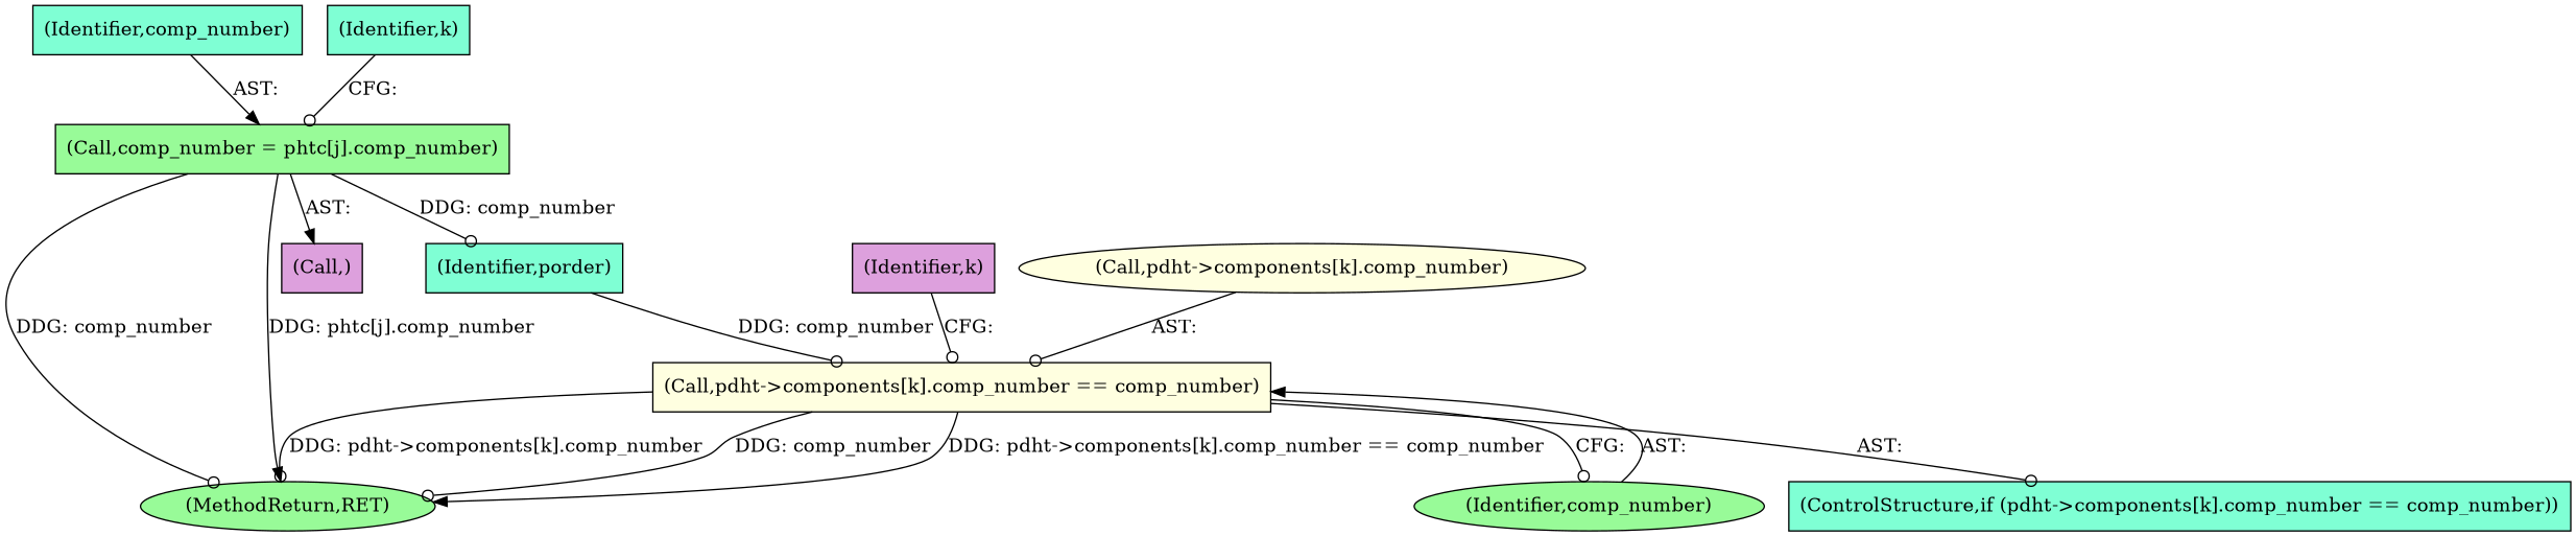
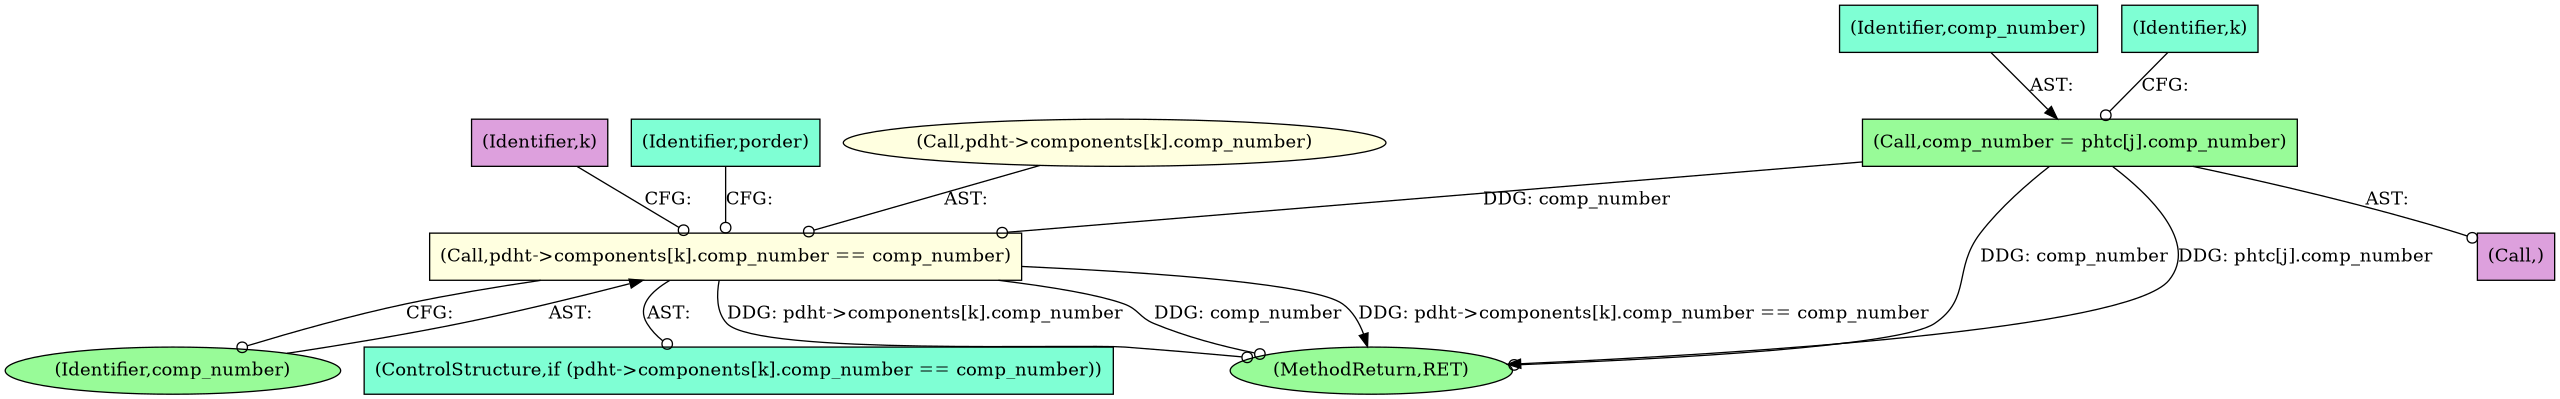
  digraph {
    node [fillcolor=aquamarine shape=box style=filled]
    edge [arrowhead=odot]
    n1 [fillcolor=lightyellow label="(Call,pdht->components[k].comp_number == comp_number)"]
    n2 [fillcolor=palegreen label="(Identifier,comp_number)" shape=ellipse]
    n3 [label="(ControlStructure,if (pdht->components[k].comp_number == comp_number))"]
    n4 [fillcolor=palegreen label="(MethodReturn,RET)" shape=ellipse]
    n5 [fillcolor=palegreen label="(Call,comp_number = phtc[j].comp_number)"]
    n6 [fillcolor=plum label="(Call,)"]
    n7 [fillcolor=plum label="(Identifier,k)"]
    n8 [label="(Identifier,comp_number)"]
    n9 [label="(Identifier,porder)"]
    n10 [fillcolor=lightyellow label="(Call,pdht->components[k].comp_number)" shape=ellipse]
    n11 [label="(Identifier,k)"]
    n1 -> n2 [label="CFG: "]
    n1 -> n3 [label="AST: "]
    n1 -> n4 [label="DDG: pdht->components[k].comp_number"]
    n1 -> n4 [label="DDG: comp_number"]
    n1 -> n4 [arrowhead=normal label="DDG: pdht->components[k].comp_number == comp_number"]
    n2 -> n1 [arrowhead=normal label="AST: "]
-   n5 -> n9 [label="DDG: comp_number"]
+   n5 -> n1 [label="DDG: comp_number"]
    n5 -> n4 [label="DDG: comp_number"]
    n5 -> n4 [arrowhead=normal label="DDG: phtc[j].comp_number"]
-   n5 -> n6 [arrowhead=normal label="AST: "]
+   n5 -> n6 [label="AST: "]
    n7 -> n1 [label="CFG: "]
    n8 -> n5 [arrowhead=normal label="AST: "]
-   n9 -> n1 [label="DDG: comp_number"]
+   n9 -> n1 [label="CFG: "]
    n10 -> n1 [label="AST: "]
    n11 -> n5 [label="CFG: "]
  }
